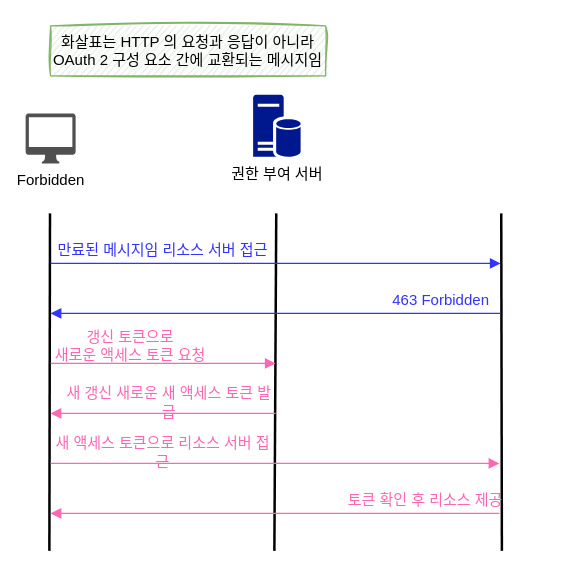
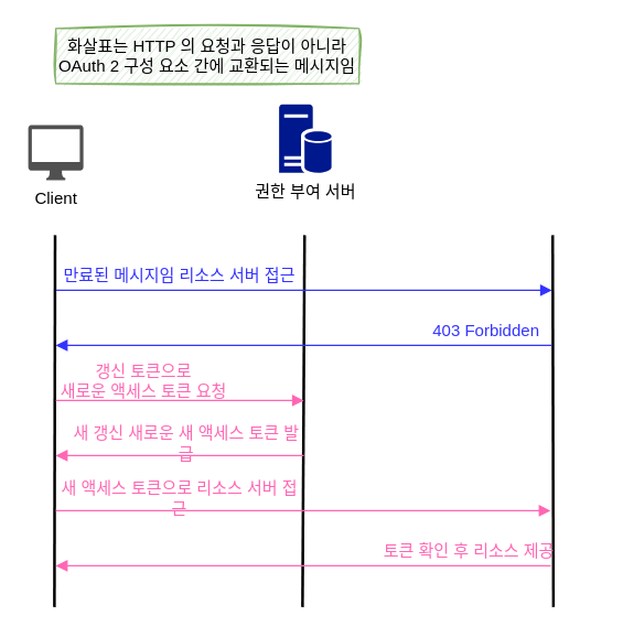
  <mxCell id="0" />
  <mxCell id="1" parent="0" />
- <mxCell id="2" value="Forbidden" style="sketch=0;pointerEvents=1;shadow=0;dashed=0;html=1;strokeColor=none;fillColor=#505050;labelPosition=center;verticalLabelPosition=bottom;verticalAlign=top;outlineConnect=0;align=center;shape=mxgraph.office.devices.mac_client;" vertex="1" parent="1"><mxGeometry x="20" y="90" width="40" height="40" as="geometry" /></mxCell>
+ <mxCell id="2" value="Client" style="sketch=0;pointerEvents=1;shadow=0;dashed=0;html=1;strokeColor=none;fillColor=#505050;labelPosition=center;verticalLabelPosition=bottom;verticalAlign=top;outlineConnect=0;align=center;shape=mxgraph.office.devices.mac_client;" vertex="1" parent="1"><mxGeometry x="20" y="90" width="40" height="40" as="geometry" /></mxCell>
  <mxCell id="3" value="권한 부여 서버" style="sketch=0;aspect=fixed;pointerEvents=1;shadow=0;dashed=0;html=1;strokeColor=none;labelPosition=center;verticalLabelPosition=bottom;verticalAlign=top;align=center;fillColor=#00188D;shape=mxgraph.mscae.enterprise.database_server" vertex="1" parent="1"><mxGeometry x="202" y="75" width="38" height="50" as="geometry" /></mxCell>
  <mxCell id="4" value="" style="endArrow=none;html=1;rounded=0;strokeWidth=2;" edge="1" parent="1"><mxGeometry width="50" height="50" relative="1" as="geometry"><mxPoint x="39" y="440" as="sourcePoint" /><mxPoint x="39.5" y="170" as="targetPoint" /></mxGeometry></mxCell>
  <mxCell id="5" value="" style="endArrow=none;html=1;rounded=0;strokeWidth=2;" edge="1" parent="1"><mxGeometry width="50" height="50" relative="1" as="geometry"><mxPoint x="219" y="440" as="sourcePoint" /><mxPoint x="220.5" y="170" as="targetPoint" /></mxGeometry></mxCell>
  <mxCell id="6" value="" style="endArrow=none;html=1;rounded=0;strokeWidth=2;" edge="1" parent="1"><mxGeometry width="50" height="50" relative="1" as="geometry"><mxPoint x="401" y="440" as="sourcePoint" /><mxPoint x="400.5" y="170" as="targetPoint" /></mxGeometry></mxCell>
  <mxCell id="7" value="화살표는 HTTP 의 요청과 응답이 아니라 OAuth 2 구성 요소 간에 교환되는 메시지임" style="text;html=1;align=center;verticalAlign=middle;whiteSpace=wrap;rounded=0;fillColor=#d5e8d4;strokeColor=#82b366;sketch=1;curveFitting=1;jiggle=2;" vertex="1" parent="1"><mxGeometry x="40" y="20" width="220" height="40" as="geometry" /></mxCell>
  <mxCell id="8" value="" style="endArrow=block;html=1;rounded=0;endFill=1;fontColor=#FF66B3;strokeColor=#FF66B3;" edge="1" parent="1"><mxGeometry width="50" height="50" relative="1" as="geometry"><mxPoint x="40" y="290" as="sourcePoint" /><mxPoint x="220" y="290" as="targetPoint" /></mxGeometry></mxCell>
  <mxCell id="9" value="" style="endArrow=block;html=1;rounded=0;endFill=1;fontColor=#FF66B3;strokeColor=#FF66B3;" edge="1" parent="1"><mxGeometry width="50" height="50" relative="1" as="geometry"><mxPoint x="220" y="330" as="sourcePoint" /><mxPoint x="40" y="330" as="targetPoint" /></mxGeometry></mxCell>
  <mxCell id="10" value="만료된 메시지임 리소스 서버 접근" style="text;html=1;align=center;verticalAlign=middle;whiteSpace=wrap;rounded=0;fontColor=#3333FF;" vertex="1" parent="1"><mxGeometry x="40" y="190" width="180" height="20" as="geometry" /></mxCell>
  <mxCell id="11" value="갱신 토큰으로 &lt;br&gt;새로운 액세스 토큰 요청" style="text;html=1;align=center;verticalAlign=middle;whiteSpace=wrap;rounded=0;fontColor=#FF66B3;" vertex="1" parent="1"><mxGeometry x="20" y="260" width="168" height="32" as="geometry" /></mxCell>
  <mxCell id="12" value="새 액세스 토큰으로 리소스 서버 접근" style="text;html=1;align=center;verticalAlign=middle;whiteSpace=wrap;rounded=0;fontColor=#FF66B3;" vertex="1" parent="1"><mxGeometry x="40" y="351" width="180" height="20" as="geometry" /></mxCell>
  <mxCell id="13" value="" style="endArrow=block;html=1;rounded=0;endFill=1;fontColor=#3333FF;strokeColor=#3333FF;" edge="1" parent="1"><mxGeometry width="50" height="50" relative="1" as="geometry"><mxPoint x="40" y="210" as="sourcePoint" /><mxPoint x="400" y="210" as="targetPoint" /></mxGeometry></mxCell>
  <mxCell id="14" value="" style="endArrow=none;html=1;rounded=0;endFill=0;fontColor=#3333FF;strokeColor=#3333FF;startArrow=block;startFill=1;" edge="1" parent="1"><mxGeometry width="50" height="50" relative="1" as="geometry"><mxPoint x="40" y="250" as="sourcePoint" /><mxPoint x="400" y="250" as="targetPoint" /></mxGeometry></mxCell>
- <mxCell id="15" value="463 Forbidden" style="text;html=1;align=center;verticalAlign=middle;whiteSpace=wrap;rounded=0;fontColor=#3333FF;" vertex="1" parent="1"><mxGeometry x="293" y="230" width="119" height="20" as="geometry" /></mxCell>
+ <mxCell id="15" value="403 Forbidden" style="text;html=1;align=center;verticalAlign=middle;whiteSpace=wrap;rounded=0;fontColor=#3333FF;" vertex="1" parent="1"><mxGeometry x="293" y="230" width="119" height="20" as="geometry" /></mxCell>
  <mxCell id="16" value="" style="endArrow=block;html=1;rounded=0;endFill=1;fontColor=#FF66B3;strokeColor=#FF66B3;" edge="1" parent="1"><mxGeometry width="50" height="50" relative="1" as="geometry"><mxPoint x="40" y="370" as="sourcePoint" /><mxPoint x="399" y="370" as="targetPoint" /></mxGeometry></mxCell>
  <mxCell id="17" value="" style="endArrow=block;html=1;rounded=0;endFill=1;fontColor=#FF66B3;strokeColor=#FF66B3;" edge="1" parent="1"><mxGeometry width="50" height="50" relative="1" as="geometry"><mxPoint x="399" y="410" as="sourcePoint" /><mxPoint x="40" y="410" as="targetPoint" /></mxGeometry></mxCell>
  <mxCell id="18" value="새 갱신 새로운 새 액세스 토큰 발급" style="text;html=1;align=center;verticalAlign=middle;whiteSpace=wrap;rounded=0;fontColor=#FF66B3;" vertex="1" parent="1"><mxGeometry x="51" y="305" width="168" height="32" as="geometry" /></mxCell>
  <mxCell id="19" value="토큰 확인 후 리소스 제공" style="text;html=1;align=center;verticalAlign=middle;whiteSpace=wrap;rounded=0;fontColor=#FF66B3;" vertex="1" parent="1"><mxGeometry x="250" y="390" width="180" height="20" as="geometry" /></mxCell>
